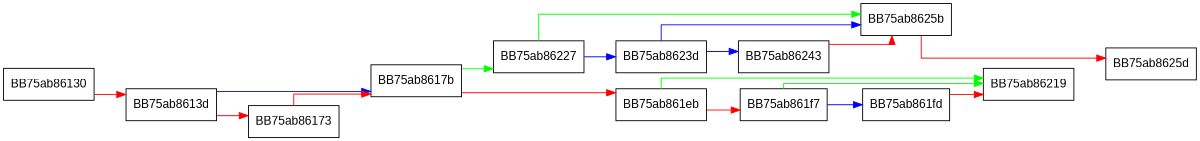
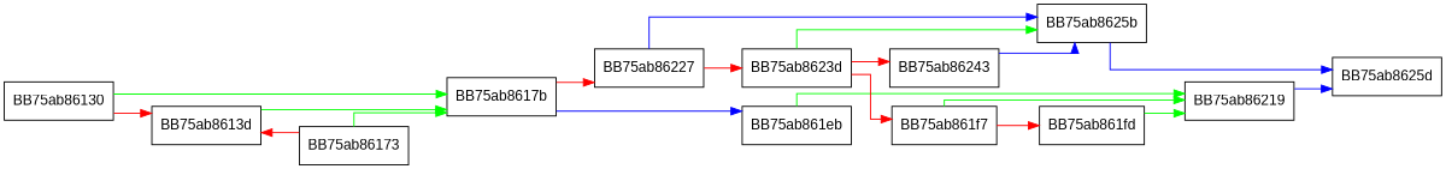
  digraph {
    fontname="Liberation Sans"
    rankdir=LR
    splines=ortho
    node [fontname="Liberation Sans" shape=box]
    edge [color=red fontname="Liberation Sans"]
    n1 [label=BB75ab8617b]
    BB75ab86130
    n3 [label=BB75ab8613d]
    BB75ab86227
    BB75ab861eb
    BB75ab86173
    BB75ab8625b
    BB75ab8623d
    BB75ab86219
    BB75ab861f7
    BB75ab8625d
    BB75ab86243
    BB75ab861fd
-   n1 -> BB75ab86227 [color=green]
-   n1 -> BB75ab861eb
+   n1 -> BB75ab86227
+   n1 -> BB75ab861eb [color=blue]
+   BB75ab86130 -> n1 [color=green]
    BB75ab86130 -> n3
-   n3 -> n1 [color=blue]
-   n3 -> BB75ab86173
-   BB75ab86227 -> BB75ab8625b [color=green]
-   BB75ab86227 -> BB75ab8623d [color=blue]
+   n3 -> n1 [color=green]
+   BB75ab86173 -> n3
+   BB75ab86227 -> BB75ab8625b [color=blue]
+   BB75ab86227 -> BB75ab8623d
    BB75ab861eb -> BB75ab86219 [color=green]
-   BB75ab861eb -> BB75ab861f7
-   BB75ab86173 -> n1
-   BB75ab8625b -> BB75ab8625d
-   BB75ab8623d -> BB75ab8625b [color=blue]
-   BB75ab8623d -> BB75ab86243 [color=blue]
+   BB75ab8623d -> BB75ab861f7
+   BB75ab86173 -> n1 [color=green]
+   BB75ab8625b -> BB75ab8625d [color=blue]
+   BB75ab8623d -> BB75ab8625b [color=green]
+   BB75ab8623d -> BB75ab86243
+   BB75ab86219 -> BB75ab8625d [color=blue]
    BB75ab861f7 -> BB75ab86219 [color=green]
-   BB75ab861f7 -> BB75ab861fd [color=blue]
-   BB75ab86243 -> BB75ab8625b
-   BB75ab861fd -> BB75ab86219
+   BB75ab861f7 -> BB75ab861fd
+   BB75ab86243 -> BB75ab8625b [color=blue]
+   BB75ab861fd -> BB75ab86219 [color=green]
  }
